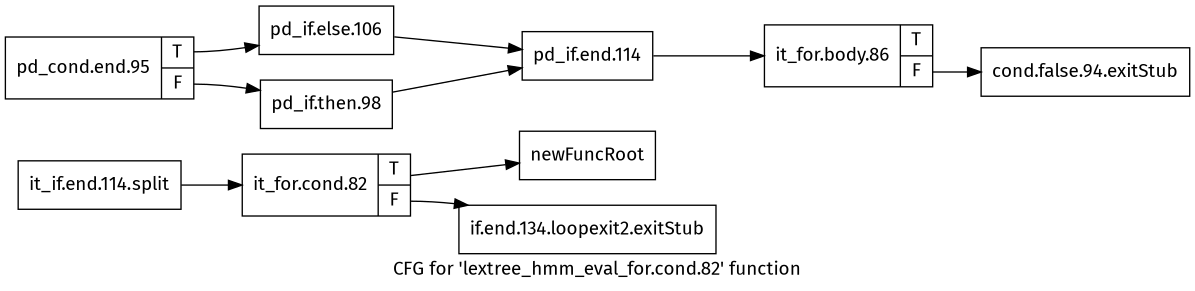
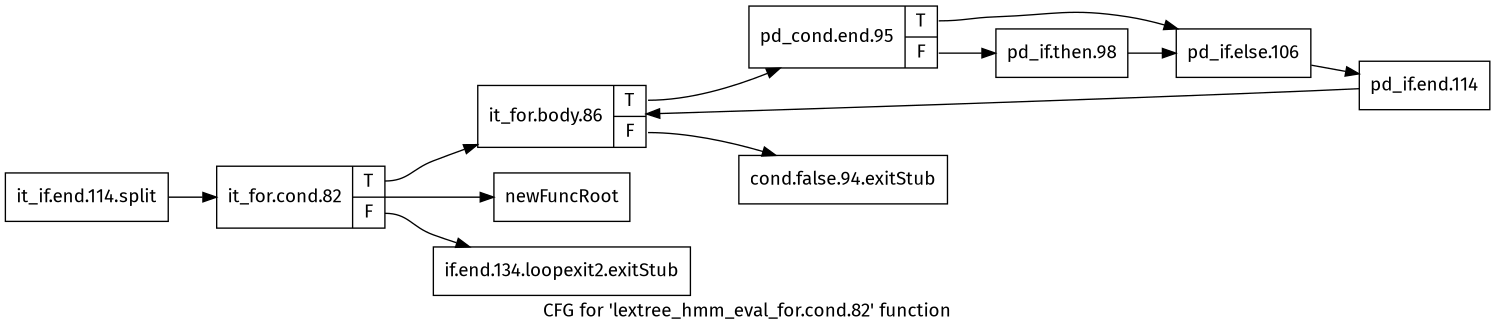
  digraph {
    fontname="Fira Sans"
    label="CFG for 'lextree_hmm_eval_for.cond.82' function"
    rankdir=LR
    node [fontname="Fira Sans" shape=record]
    edge [fontname="Fira Sans"]
    n1 [label="{newFuncRoot}"]
    n2 [label="{it_for.cond.82|{<s0>T|<s1>F}}"]
    n3 [label="{if.end.134.loopexit2.exitStub}"]
    n4 [label="{it_for.body.86|{<s0>T|<s1>F}}"]
    n5 [label="{cond.false.94.exitStub}"]
    n6 [label="{pd_cond.end.95|{<s0>T|<s1>F}}"]
    n7 [label="{pd_if.else.106}"]
    n8 [label="{pd_if.then.98}"]
    n9 [label="{pd_if.end.114}"]
    n10 [label="{it_if.end.114.split}"]
    n2 -> n1
    n2 -> n3 [tailport=s1]
+   n2 -> n4 [tailport=s0]
    n4 -> n5 [tailport=s1]
+   n4 -> n6 [tailport=s0]
    n6 -> n7 [tailport=s0]
    n6 -> n8 [tailport=s1]
    n7 -> n9
-   n8 -> n9
+   n8 -> n7
    n9 -> n4
    n10 -> n2
  }
